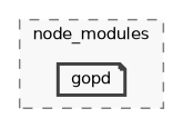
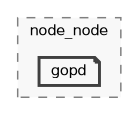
  digraph {
    compound=true
    n1 [color=grey25 fillcolor="#f8f8f8" fontname=Helvetica fontsize=10 height=0.2 label=gopd shape=note style="filled,bold" width=0.4]
    subgraph cluster_1 {
      bgcolor="#f8f8f8"
      fontname=Helvetica
      fontsize=10
-     label=node_modules
+     label=node_node
      pencolor=grey50
      style="filled,dashed"
      n1
    }
  }
